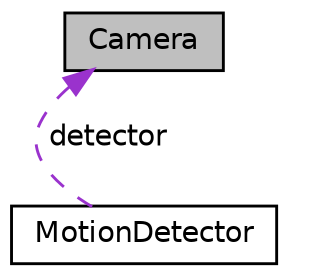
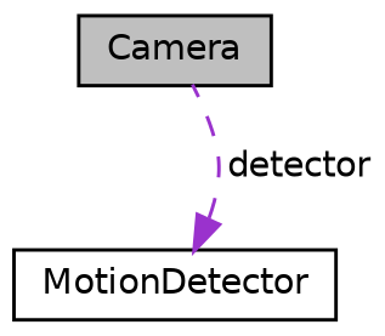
  digraph {
    node [color=black fontname=Helvetica fontsize=10 shape=record style=filled]
    n1 [fillcolor=grey75 fontcolor=black height=0.2 label=Camera width=0.4]
    n2 [fillcolor=white height=0.2 label=MotionDetector width=0.4]
-   n1 -> n2 [color=darkorchid3 dir=back fontname=Helvetica fontsize=10 label=" detector" labelfontname=Helvetica labelfontsize=10 style=dashed]
+   n2 -> n1 [color=darkorchid3 dir=back fontname=Helvetica fontsize=10 label=" detector" labelfontname=Helvetica labelfontsize=10 style=dashed]
  }
